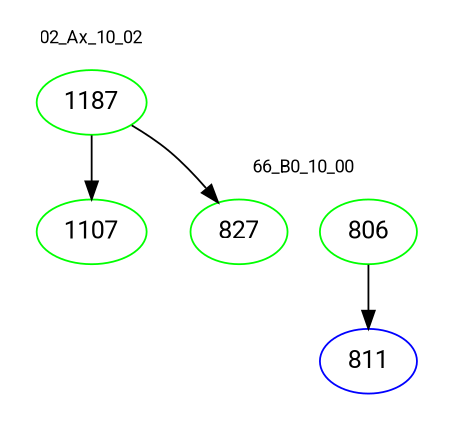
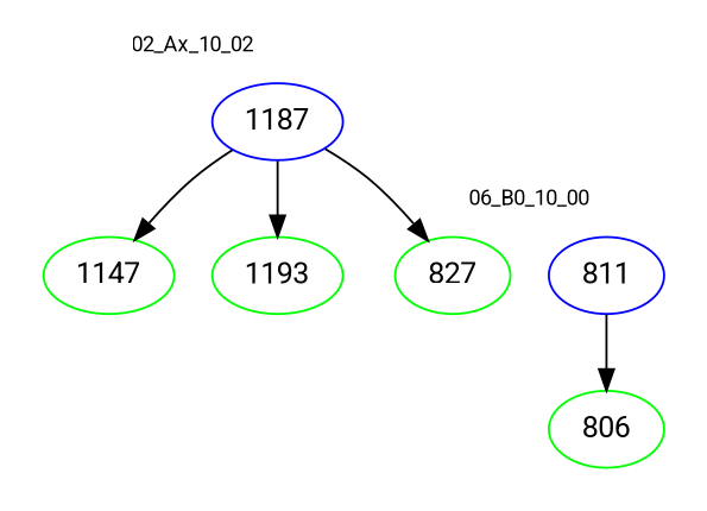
  digraph {
    fontname=Roboto
    node [color=green fontname=Roboto]
    edge [color=black fontname=Roboto]
-   n1 [label=1187]
-   n2 [label=1107]
+   n1 [color=blue label=1187]
+   n2 [label=1147]
+   n3 [label=1193]
    n4 [color=blue label=811]
    n5 [label=806]
    n6 [label=827]
    subgraph cluster_1 {
      color=white
      fontsize=10
      label="02_Ax_10_02"
      n1
      n2
+     n3
    }
    subgraph cluster_2 {
      color=white
      fontsize=10
-     label="66_B0_10_00"
+     label="06_B0_10_00"
      n4
      n5
      n6
    }
    n1 -> n2
+   n1 -> n3
    n1 -> n6
-   n5 -> n4
+   n4 -> n5
  }
